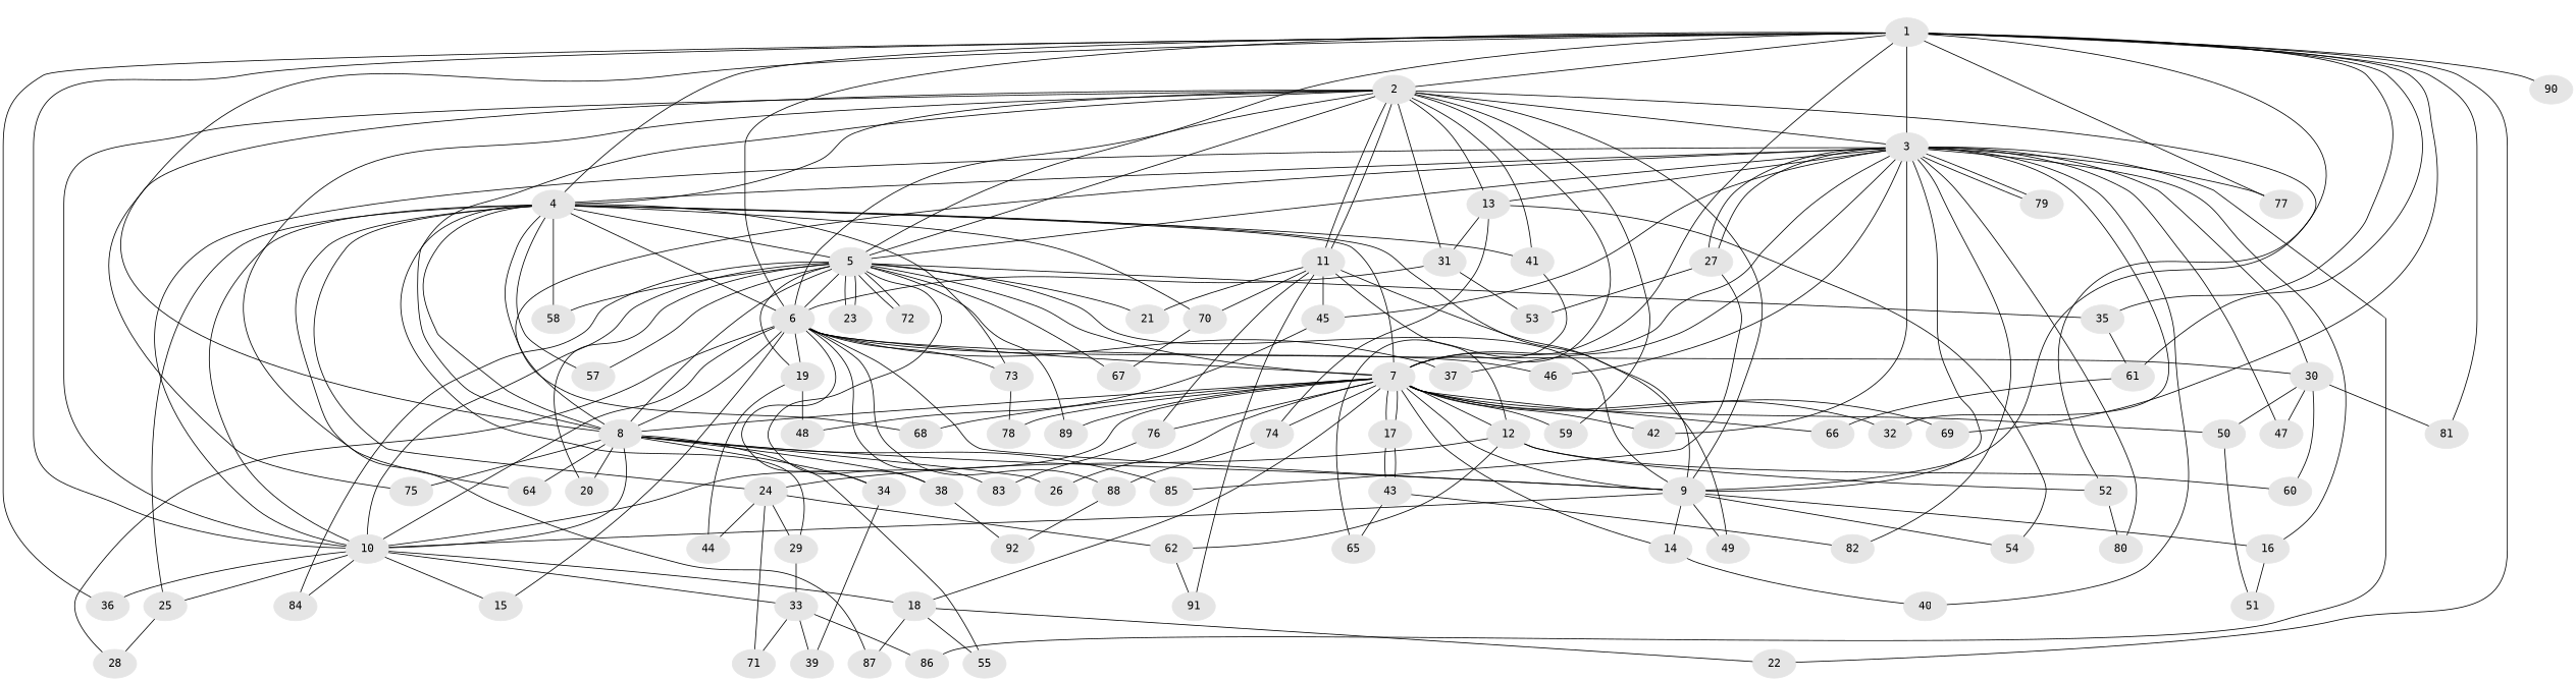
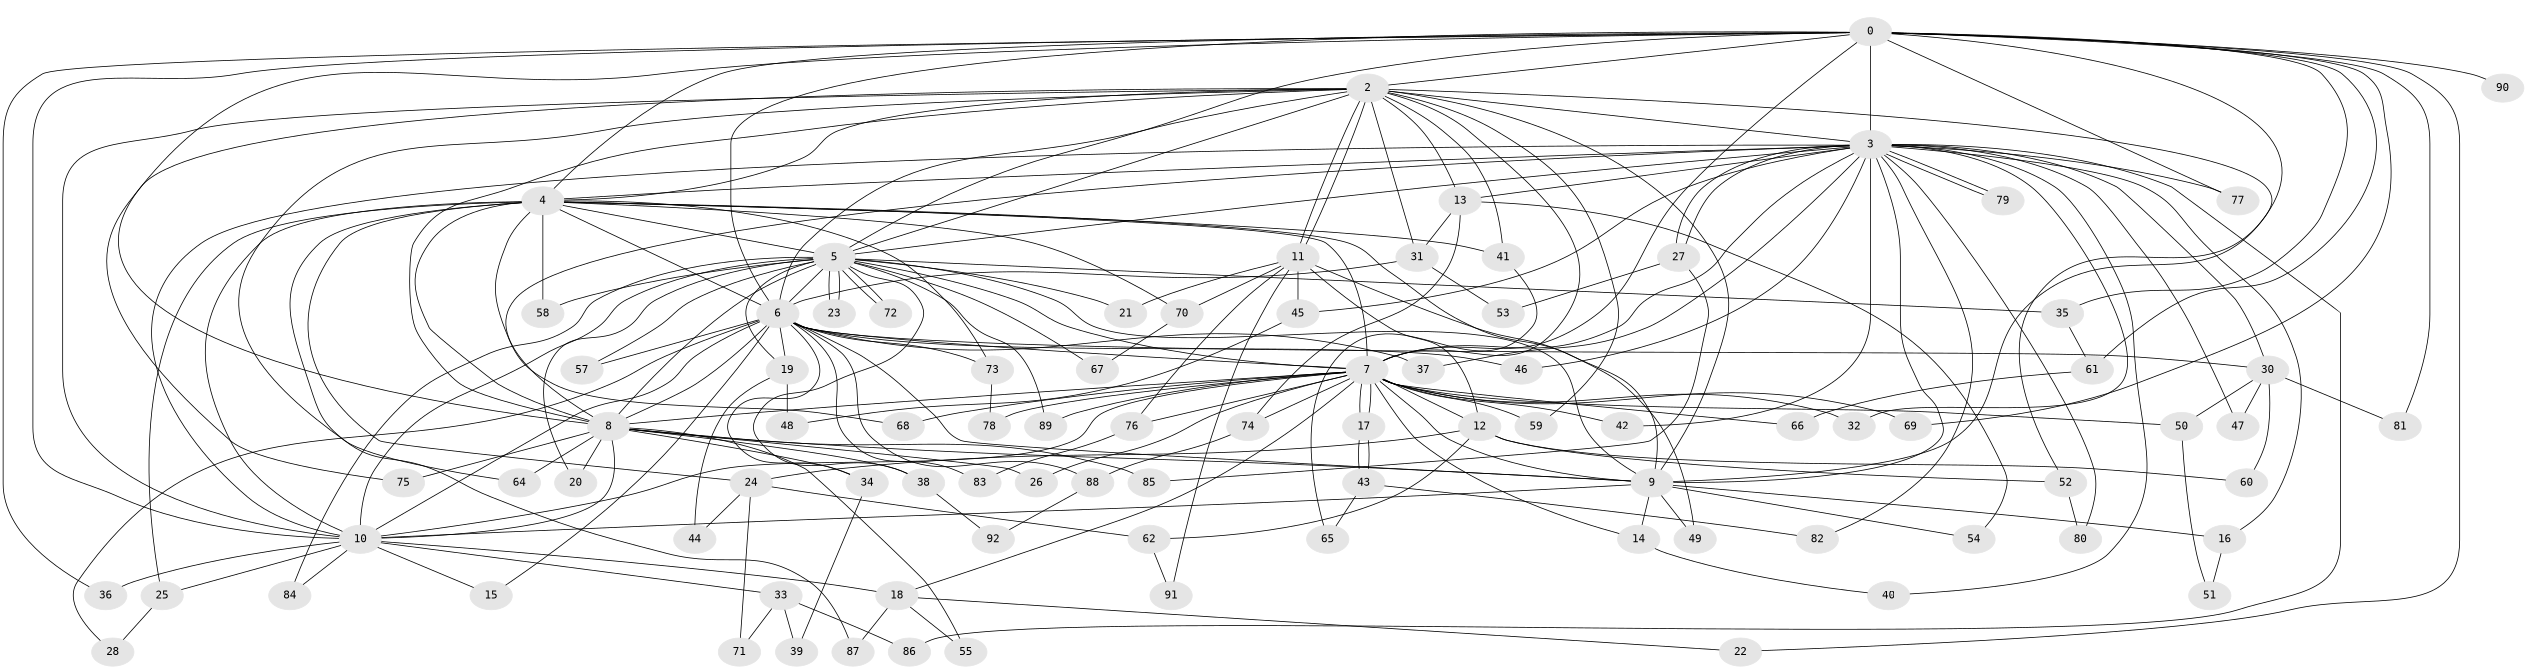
  graph {
    fontname="DejaVu Sans Mono"
    node [color=gray90 fontname="DejaVu Sans Mono" style=filled]
    edge [fontname="DejaVu Sans Mono"]
-   1
+   1 [label=0]
    2
    3
    4
    5
    6
    7
    8
    9
    10
    22
    35
    36
    61
    69
    77
    81
    90
    11
    13
    31
    41
    52
    59
    64
    75
    16
    27
    30
    32
    37
    40
    42
    45
    46
    47
    79
    80
    82
    86
    24
    25
-   29
    57
    58
    68
    70
    73
    87
    19
    20
    21
    23
    38
    67
    72
    84
    89
    15
    28
    34
    83
    88
    12
    14
    17
    18
    26
    50
    66
    74
    76
    78
    55
    85
    49
    54
    33
    91
    53
    65
    51
    60
    48
    62
    44
    71
    92
    39
    43
    1 -- 2
    1 -- 3
    1 -- 4
    1 -- 5
    1 -- 6
    1 -- 7
    1 -- 8
    1 -- 9
    1 -- 10
    1 -- 22
    1 -- 35
    1 -- 36
    1 -- 61
    1 -- 69
    1 -- 77
    1 -- 81
    1 -- 90
    2 -- 3
    2 -- 4
    2 -- 5
    2 -- 6
    2 -- 7
    2 -- 8
    2 -- 9
    2 -- 10
    2 -- 11
    2 -- 11
    2 -- 13
    2 -- 31
    2 -- 41
    2 -- 52
    2 -- 59
    2 -- 64
    2 -- 75
    3 -- 4
    3 -- 5
    3 -- 7
    3 -- 8
    3 -- 9
    3 -- 10
    3 -- 77
    3 -- 13
    3 -- 16
    3 -- 27
    3 -- 27
    3 -- 30
    3 -- 32
    3 -- 37
    3 -- 40
    3 -- 42
    3 -- 45
    3 -- 46
    3 -- 47
    3 -- 79
    3 -- 79
    3 -- 80
    3 -- 82
    3 -- 86
    4 -- 5
    4 -- 6
    4 -- 7
    4 -- 8
    4 -- 9
    4 -- 10
    4 -- 41
    4 -- 24
    4 -- 25
-   4 -- 29
-   4 -- 57
+   6 -- 57
    4 -- 58
    4 -- 68
    4 -- 70
    4 -- 73
    4 -- 87
    5 -- 6
    5 -- 7
    5 -- 8
    5 -- 9
    5 -- 10
    5 -- 35
    5 -- 57
    5 -- 58
    5 -- 19
    5 -- 20
    5 -- 21
    5 -- 23
    5 -- 23
    5 -- 38
    5 -- 67
    5 -- 72
    5 -- 72
    5 -- 84
    5 -- 89
    6 -- 7
    6 -- 8
    6 -- 9
    6 -- 10
    6 -- 30
    6 -- 37
    6 -- 46
    6 -- 73
    6 -- 19
    6 -- 15
    6 -- 28
    6 -- 34
    6 -- 83
    6 -- 88
    7 -- 8
    7 -- 9
    7 -- 10
    7 -- 69
    7 -- 59
    7 -- 32
    7 -- 42
    7 -- 68
    7 -- 89
    7 -- 12
    7 -- 14
    7 -- 17
    7 -- 17
    7 -- 18
    7 -- 26
    7 -- 50
    7 -- 66
    7 -- 74
    7 -- 76
    7 -- 78
    8 -- 9
    8 -- 10
    8 -- 64
    8 -- 75
    8 -- 20
    8 -- 38
    8 -- 34
    8 -- 26
    8 -- 55
    8 -- 85
    9 -- 10
    9 -- 16
    9 -- 14
    9 -- 49
    9 -- 54
    10 -- 36
    10 -- 25
    10 -- 84
    10 -- 15
    10 -- 18
    10 -- 33
    35 -- 61
    61 -- 66
    11 -- 45
    11 -- 70
    11 -- 21
    11 -- 12
    11 -- 76
    11 -- 49
    11 -- 91
    13 -- 31
    13 -- 74
    13 -- 54
    31 -- 6
    31 -- 53
    41 -- 65
    52 -- 80
    16 -- 51
    27 -- 85
    27 -- 53
    30 -- 81
    30 -- 47
    30 -- 50
    30 -- 60
    45 -- 48
-   24 -- 29
    24 -- 62
    24 -- 44
    24 -- 71
    25 -- 28
-   29 -- 33
    70 -- 67
    73 -- 78
    19 -- 48
    19 -- 44
    38 -- 92
    34 -- 39
    88 -- 92
    12 -- 52
    12 -- 24
    12 -- 60
    12 -- 62
    14 -- 40
    17 -- 43
    17 -- 43
    18 -- 22
    18 -- 87
    18 -- 55
    50 -- 51
    74 -- 88
    76 -- 83
    33 -- 86
    33 -- 71
    33 -- 39
    62 -- 91
    43 -- 82
    43 -- 65
  }
